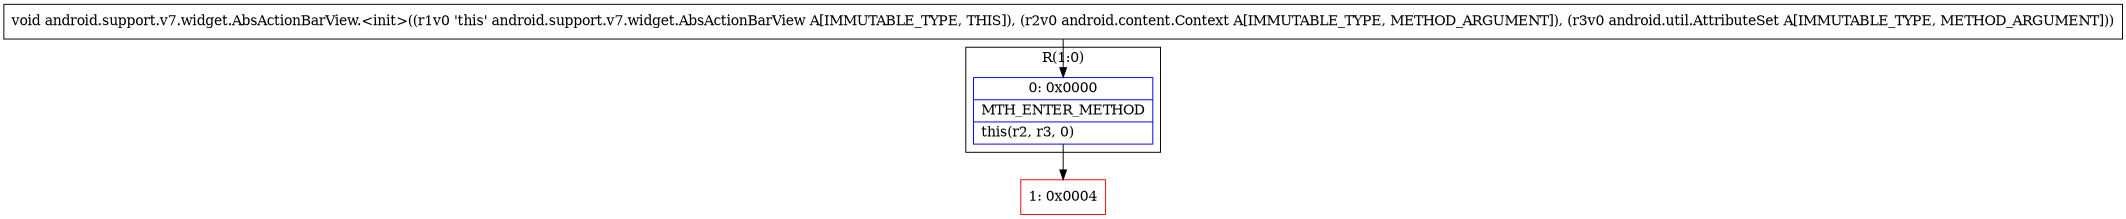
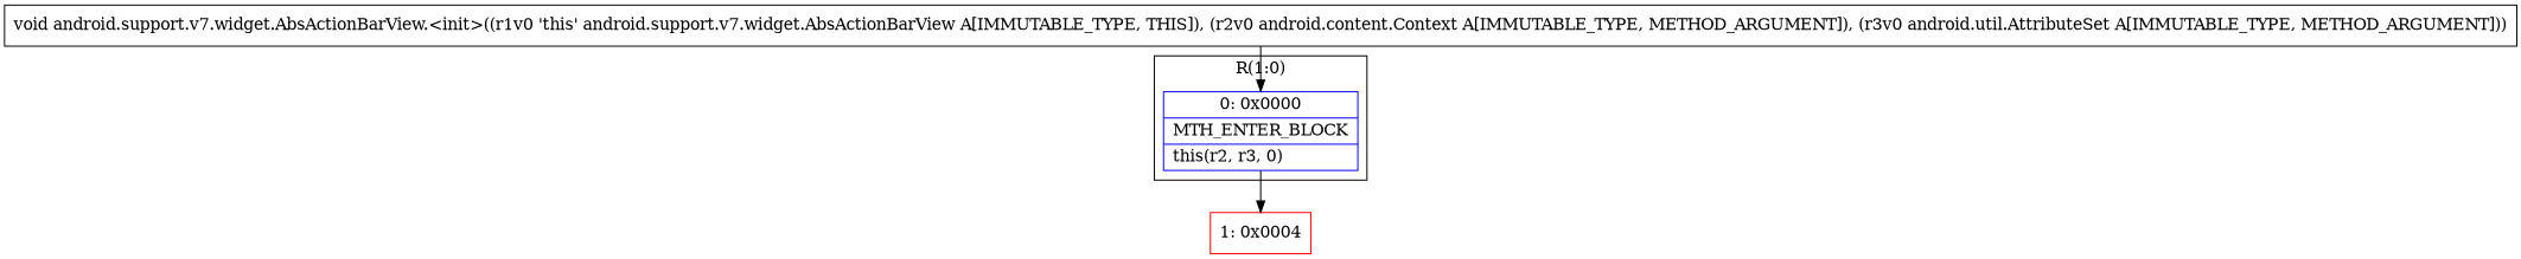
  digraph {
    node [shape=record]
-   n1 [color=blue label="{0\:\ 0x0000|MTH_ENTER_METHOD\l|this(r2, r3, 0)\l}"]
+   n1 [color=blue label="{0\:\ 0x0000|MTH_ENTER_BLOCK\l|this(r2, r3, 0)\l}"]
    n2 [color=red label="{1\:\ 0x0004}"]
    n3 [label="{void android.support.v7.widget.AbsActionBarView.\<init\>((r1v0 'this' android.support.v7.widget.AbsActionBarView A[IMMUTABLE_TYPE, THIS]), (r2v0 android.content.Context A[IMMUTABLE_TYPE, METHOD_ARGUMENT]), (r3v0 android.util.AttributeSet A[IMMUTABLE_TYPE, METHOD_ARGUMENT])) }"]
    subgraph cluster_1 {
      label="R(1:0)"
      n1
    }
    n1 -> n2
    n3 -> n1
  }
